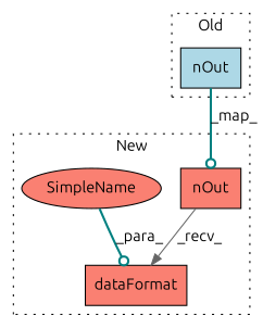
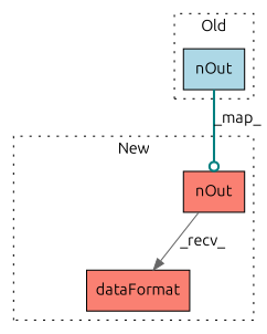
  digraph {
    fontname=Ubuntu
    node [a=32 l="5,1" shape=box style=filled fillcolor=salmon fontname=Ubuntu]
    edge [color=teal style=bold arrowhead=odot fontname=Ubuntu]
    n1 [label=nOut s="16575,16589"]
    n2 [l="11,1" label=dataFormat s="16591,16615"]
-   n3 [a=42 l=13 label=SimpleName s=16602 shape=ellipse]
    n4 [label=nOut s="14281,14295" fillcolor=lightblue]
    subgraph cluster_1 {
      label=New
      style=dotted
      n1
      n2
-     n3
    }
    subgraph cluster_2 {
      label=Old
      style=dotted
      n4
    }
    n1 -> n2 [label=_recv_ color=gray40 style=solid arrowhead=normal]
-   n3 -> n2 [label=_para_]
    n4 -> n1 [label=_map_]
  }
